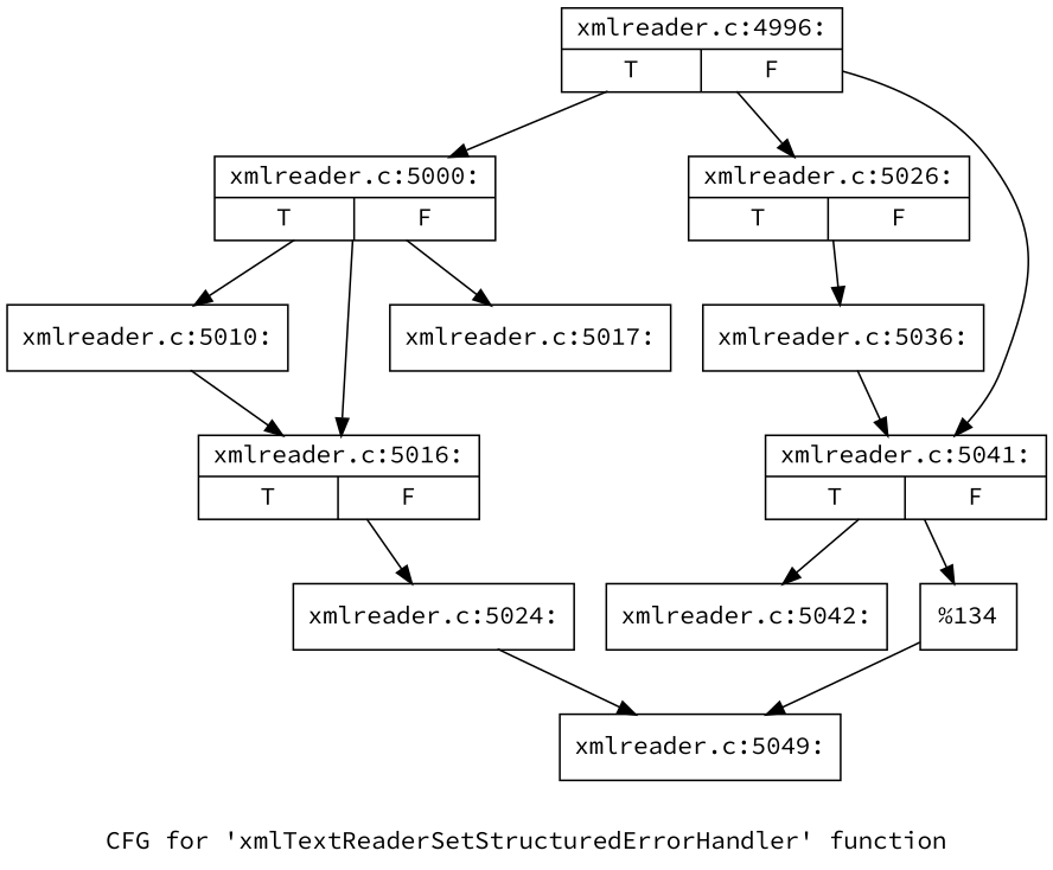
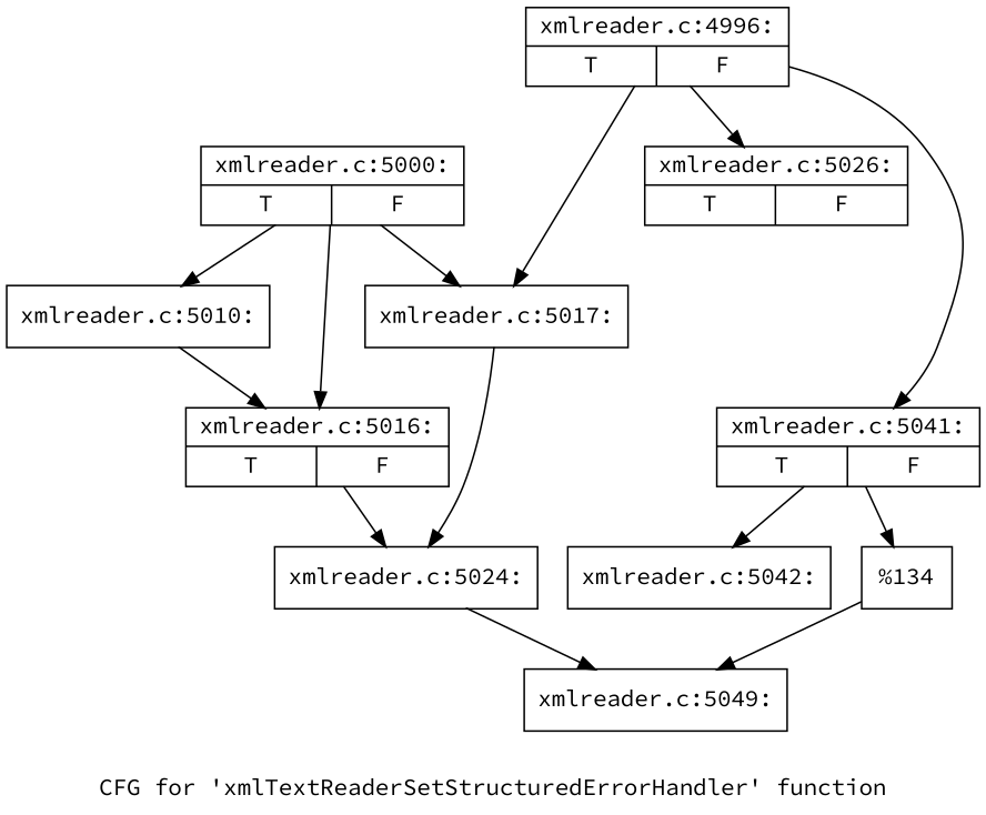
  digraph {
    fontname="Source Code Pro"
    label="CFG for 'xmlTextReaderSetStructuredErrorHandler' function"
    node [fontname="Source Code Pro" shape=record]
    edge [fontname="Source Code Pro"]
    n1 [label="{xmlreader.c:4996:|{<s0>T|<s1>F}}"]
    n2 [label="{xmlreader.c:5000:|{<s0>T|<s1>F}}"]
    n3 [label="{xmlreader.c:5026:|{<s0>T|<s1>F}}"]
    n4 [label="{xmlreader.c:5041:|{<s0>T|<s1>F}}"]
    n5 [label="{xmlreader.c:5010:}"]
    n6 [label="{xmlreader.c:5016:|{<s0>T|<s1>F}}"]
    n7 [label="{xmlreader.c:5017:}"]
-   n8 [label="{xmlreader.c:5036:}"]
    n9 [label="{xmlreader.c:5024:}"]
    n10 [label="{xmlreader.c:5042:}"]
    n11 [label="{%134}"]
    n12 [label="{xmlreader.c:5049:}"]
-   n1 -> n2
+   n1 -> n7
    n1 -> n3
    n1 -> n4
    n2 -> n5
    n2 -> n6
    n2 -> n7
-   n3 -> n8
    n4 -> n10
    n4 -> n11
    n5 -> n6
    n6 -> n9
-   n8 -> n4
+   n7 -> n9
    n9 -> n12
    n11 -> n12
  }
